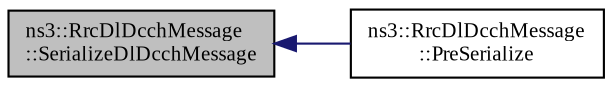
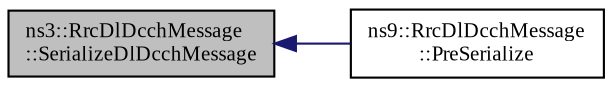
  digraph {
    rankdir=LR
    fontname="Liberation Serif"
    node [color=black fontname="Liberation Serif" fontsize=10 shape=record style=filled]
    n1 [fillcolor=grey75 fontcolor=black height=0.2 label="ns3::RrcDlDcchMessage\l::SerializeDlDcchMessage" width=0.4]
-   n2 [fillcolor=white height=0.2 label="ns3::RrcDlDcchMessage\l::PreSerialize" width=0.4]
+   n2 [fillcolor=white height=0.2 label="ns9::RrcDlDcchMessage\l::PreSerialize" width=0.4]
    n1 -> n2 [color=midnightblue dir=back fontname="Liberation Serif" fontsize=10 labelfontname=Helvetica labelfontsize=10 style=solid]
  }
